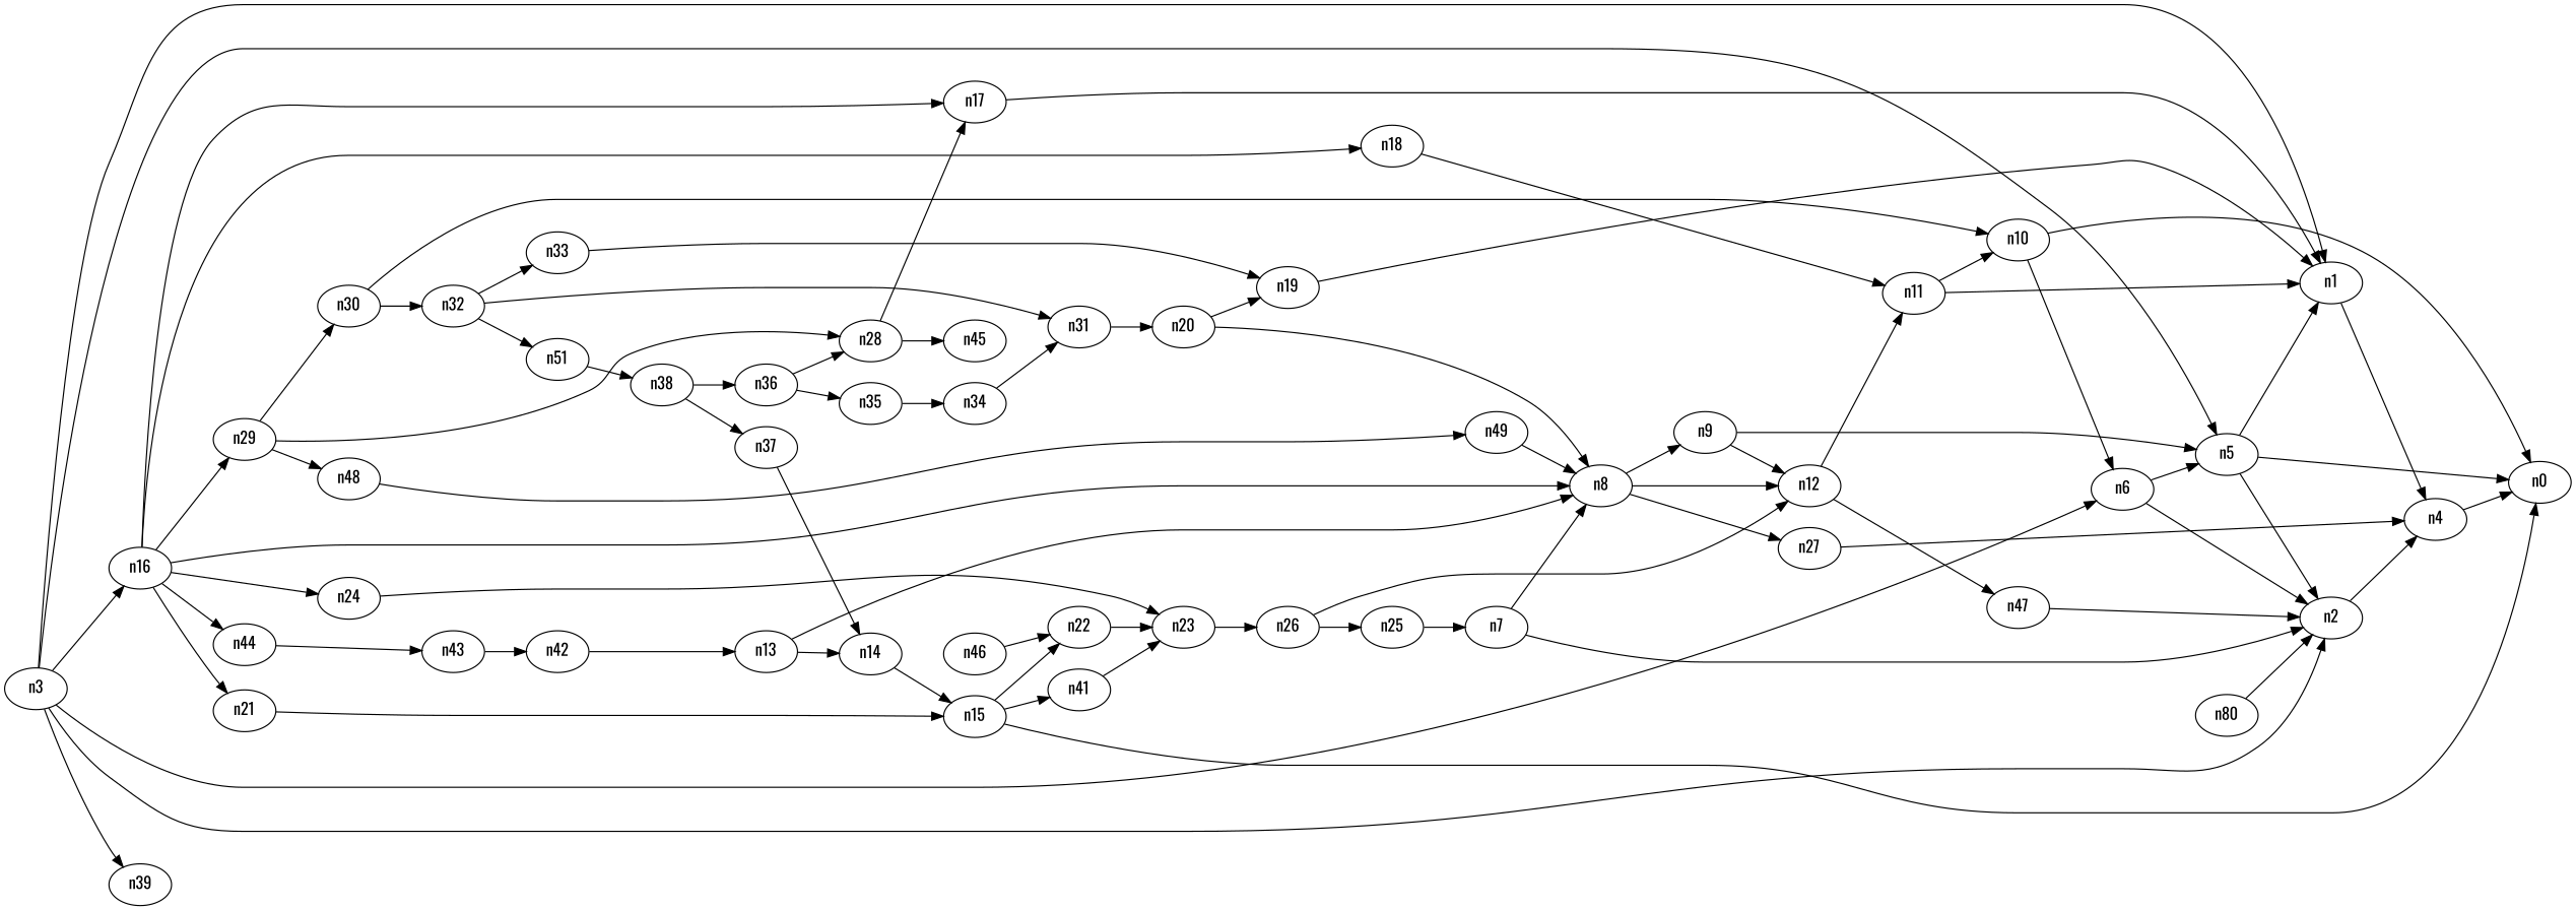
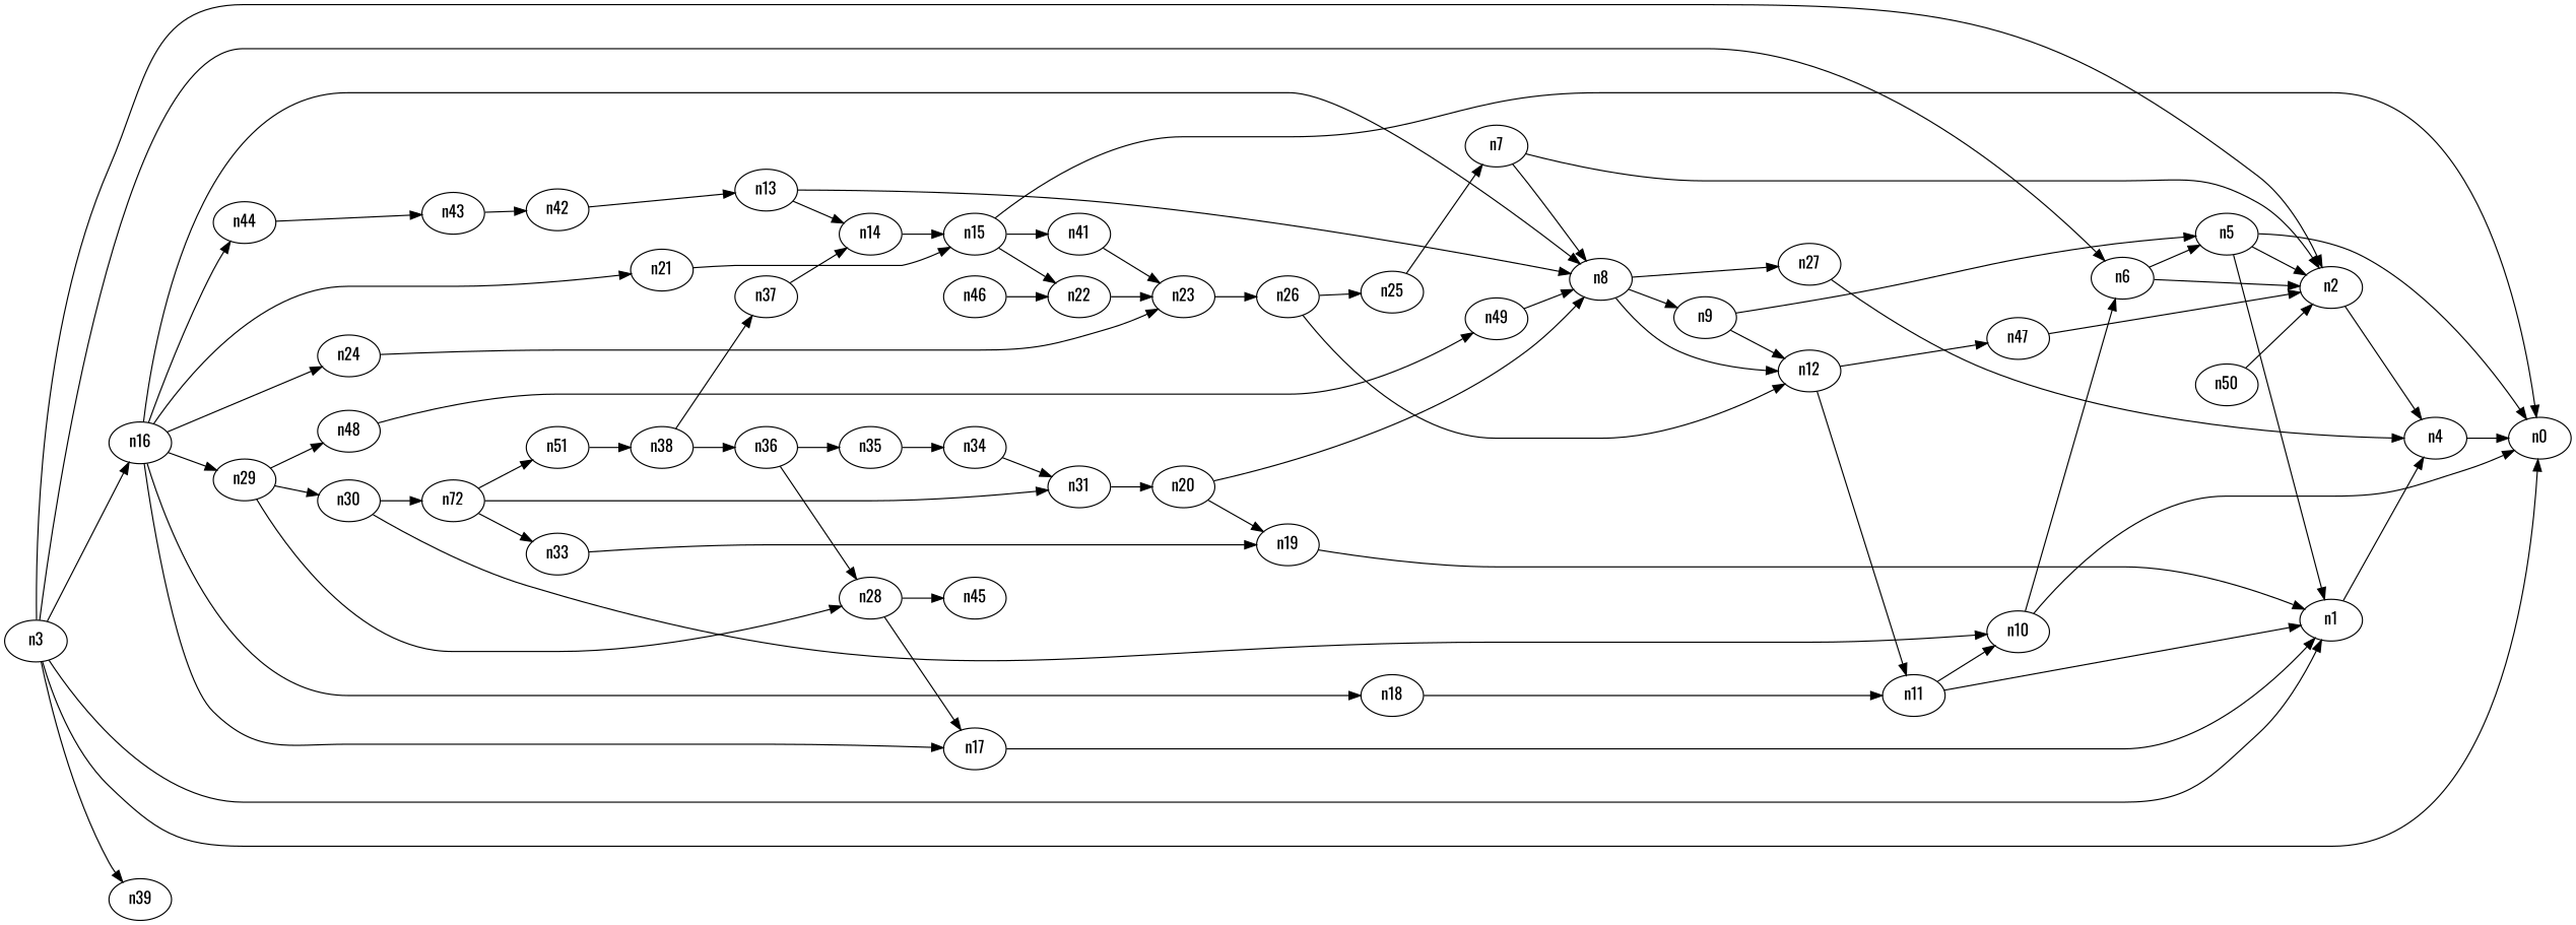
  digraph {
    fontname=Oswald
    rankdir=LR
    node [fontname=Oswald]
    edge [fontname=Oswald]
    n1
    n4
    n0
    n2
    n3
    n6
    n16
    n39
    n5
    n8
    n17
    n18
    n21
    n24
    n29
    n44
    n9
    n12
    n27
    n11
    n15
    n23
    n28
    n30
    n48
    n43
    n7
    n47
    n10
    n13
    n14
    n22
    n41
    n26
    n45
-   n32
+   n32 [label=n72]
    n49
    n42
    n19
    n20
    n25
    n46
    n31
    n33
    n51
    n38
    n36
    n37
    n34
    n35
-   n50 [label=n80]
+   n50
    n1 -> n4
    n4 -> n0
    n2 -> n4
    n3 -> n1
-   n3 -> n5
+   n3 -> n0
    n3 -> n2
    n3 -> n6
    n3 -> n16
    n3 -> n39
    n6 -> n2
    n6 -> n5
    n16 -> n8
    n16 -> n17
    n16 -> n18
    n16 -> n21
    n16 -> n24
    n16 -> n29
    n16 -> n44
    n5 -> n1
    n5 -> n0
    n5 -> n2
    n8 -> n9
    n8 -> n12
    n8 -> n27
    n17 -> n1
    n18 -> n11
    n21 -> n15
    n24 -> n23
    n29 -> n28
    n29 -> n30
    n29 -> n48
    n44 -> n43
    n9 -> n5
    n9 -> n12
    n12 -> n11
    n12 -> n47
    n27 -> n4
    n11 -> n1
    n11 -> n10
    n15 -> n0
    n15 -> n22
    n15 -> n41
    n23 -> n26
    n28 -> n17
    n28 -> n45
    n30 -> n10
    n30 -> n32
    n48 -> n49
    n43 -> n42
    n7 -> n2
    n7 -> n8
    n47 -> n2
    n10 -> n0
    n10 -> n6
    n13 -> n8
    n13 -> n14
    n14 -> n15
    n22 -> n23
    n41 -> n23
    n26 -> n12
    n26 -> n25
    n32 -> n31
    n32 -> n33
    n32 -> n51
    n49 -> n8
    n42 -> n13
    n19 -> n1
    n20 -> n8
    n20 -> n19
    n25 -> n7
    n46 -> n22
    n31 -> n20
    n33 -> n19
    n51 -> n38
    n38 -> n36
    n38 -> n37
    n36 -> n28
    n36 -> n35
    n37 -> n14
    n34 -> n31
    n35 -> n34
    n50 -> n2
  }
